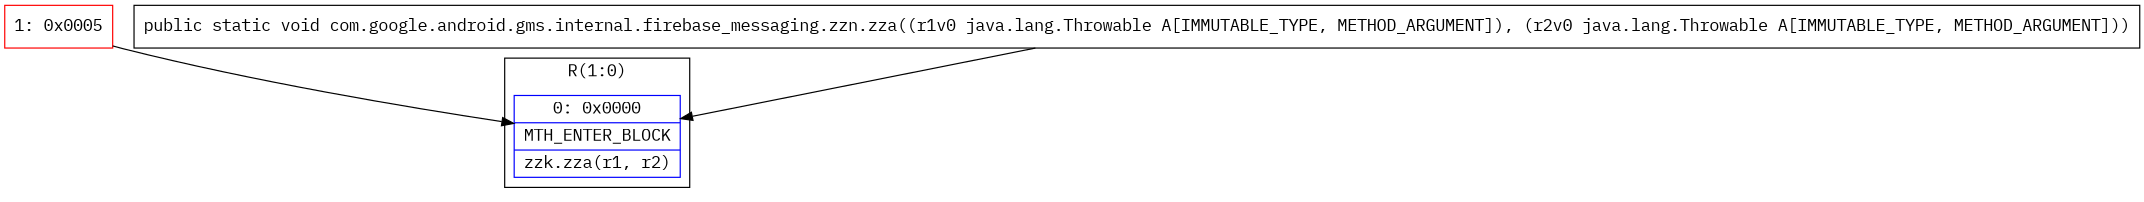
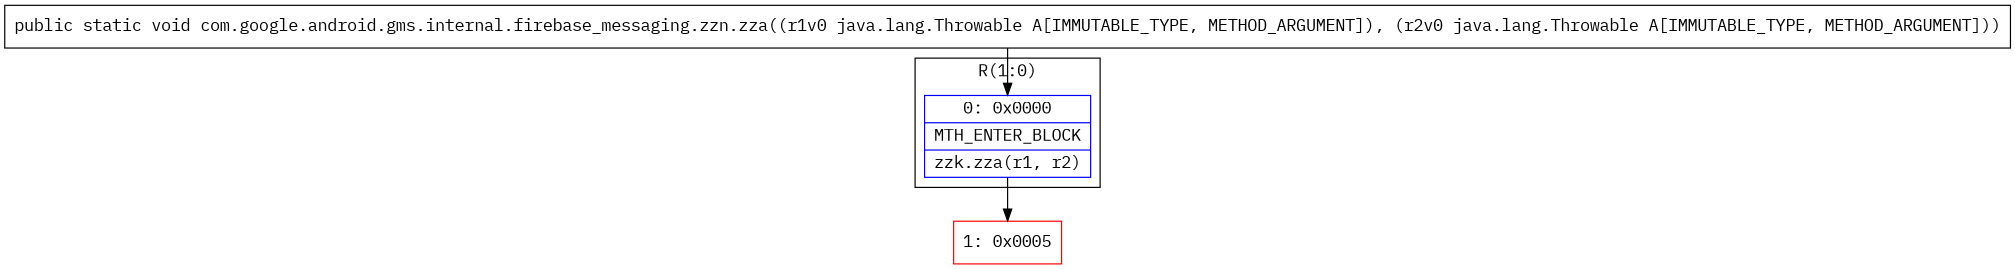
  digraph {
    fontname="IBM Plex Mono"
    node [shape=record fontname="IBM Plex Mono"]
    edge [fontname="IBM Plex Mono"]
    n1 [color=blue label="{0\:\ 0x0000|MTH_ENTER_BLOCK\l|zzk.zza(r1, r2)\l}"]
    n2 [color=red label="{1\:\ 0x0005}"]
    n3 [label="{public static void com.google.android.gms.internal.firebase_messaging.zzn.zza((r1v0 java.lang.Throwable A[IMMUTABLE_TYPE, METHOD_ARGUMENT]), (r2v0 java.lang.Throwable A[IMMUTABLE_TYPE, METHOD_ARGUMENT])) }"]
    subgraph cluster_1 {
      label="R(1:0)"
      n1
    }
-   n2 -> n1
+   n1 -> n2
    n3 -> n1
  }
